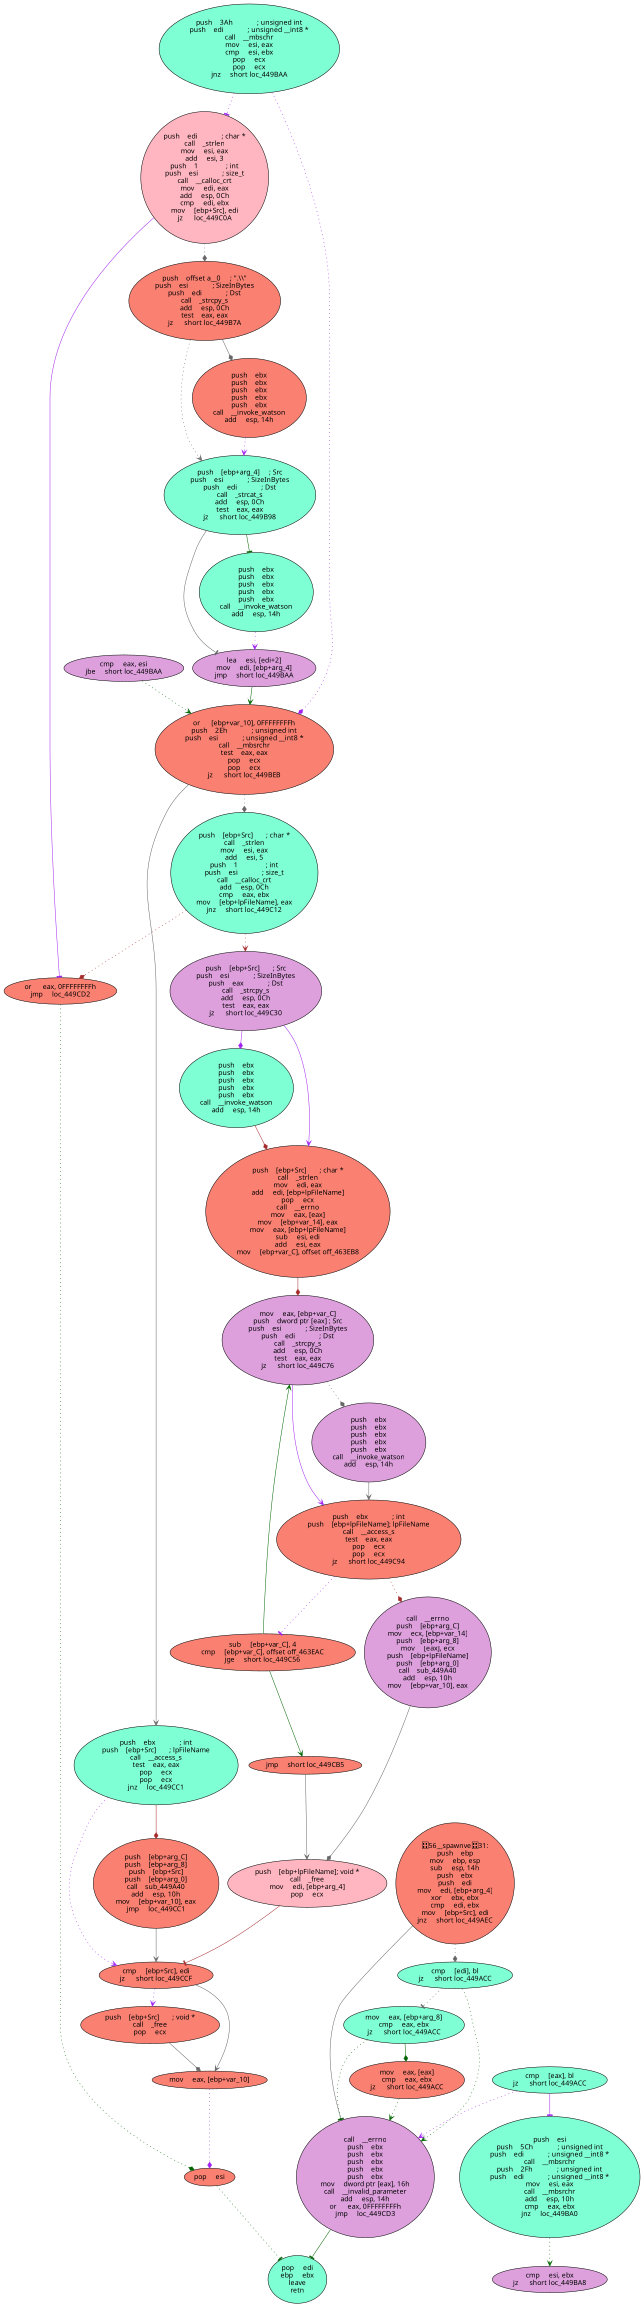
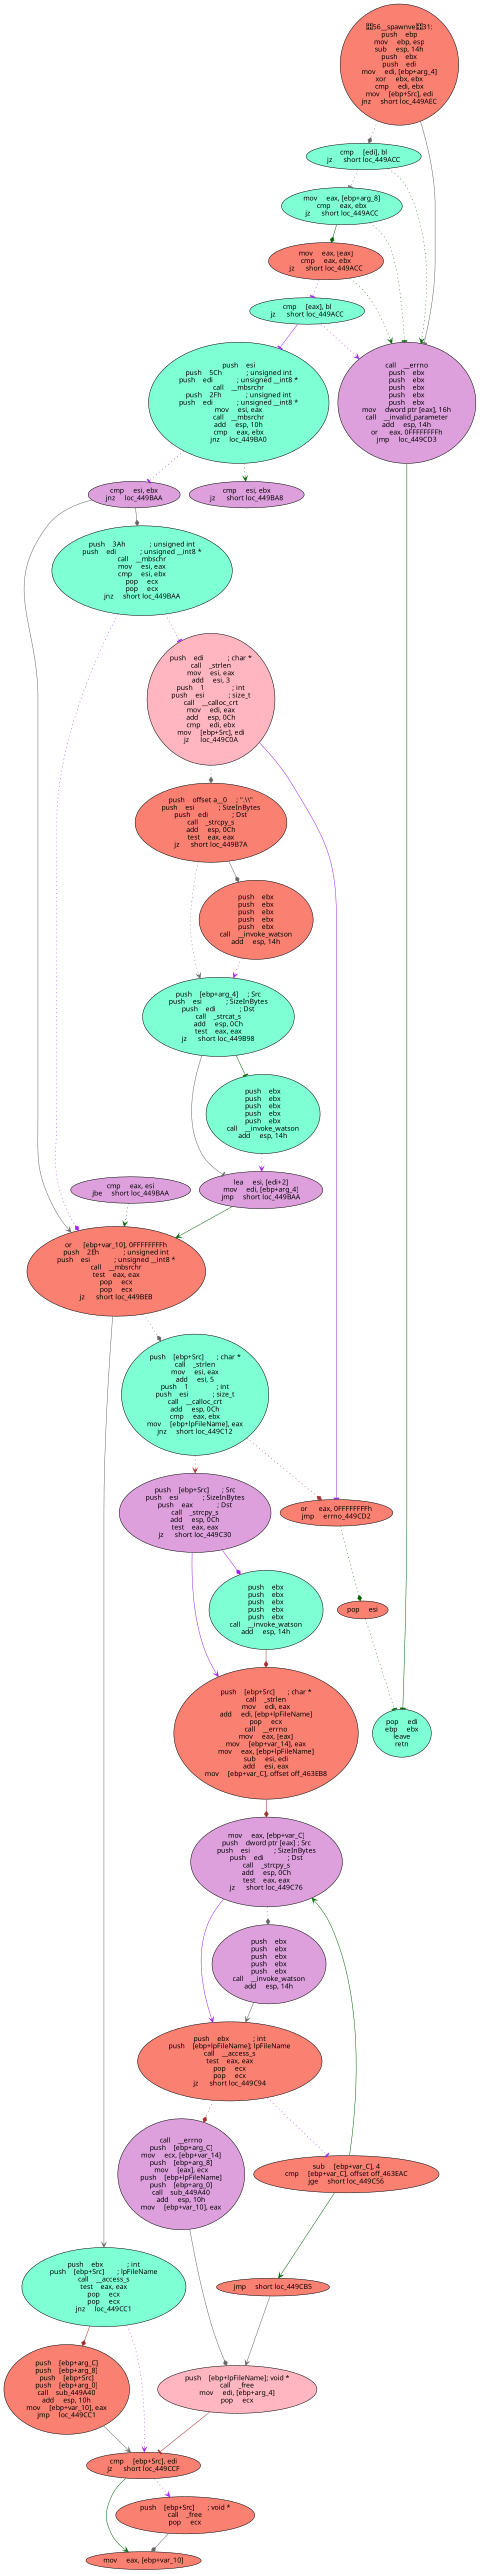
  digraph {
    fontname="Noto Sans"
    node [fillcolor=salmon fontname="Noto Sans" style=filled]
    edge [arrowhead=vee color=gray40 fontname="Noto Sans" style=solid]
    n1 [label="56__spawnve31:\npush    ebp\nmov     ebp, esp\nsub     esp, 14h\npush    ebx\npush    edi\nmov     edi, [ebp+arg_4]\nxor     ebx, ebx\ncmp     edi, ebx\nmov     [ebp+Src], edi\njnz     short loc_449AEC"]
    n2 [fillcolor=plum label="call    __errno\npush    ebx\npush    ebx\npush    ebx\npush    ebx\npush    ebx\nmov     dword ptr [eax], 16h\ncall    __invalid_parameter\nadd     esp, 14h\nor      eax, 0FFFFFFFFh\njmp     loc_449CD3"]
    n3 [fillcolor=aquamarine label="cmp     [edi], bl\njz      short loc_449ACC"]
    n4 [fillcolor=aquamarine label="pop     edi\nebp     ebx\nleave\nretn"]
    n5 [fillcolor=aquamarine label="mov     eax, [ebp+arg_8]\ncmp     eax, ebx\njz      short loc_449ACC"]
    n6 [label="mov     eax, [eax]\ncmp     eax, ebx\njz      short loc_449ACC"]
    n7 [fillcolor=aquamarine label="cmp     [eax], bl\njz      short loc_449ACC"]
    n8 [fillcolor=aquamarine label="push    esi\npush    5Ch             ; unsigned int\npush    edi             ; unsigned __int8 *\ncall    __mbsrchr\npush    2Fh             ; unsigned int\npush    edi             ; unsigned __int8 *\nmov     esi, eax\ncall    __mbsrchr\nadd     esp, 10h\ncmp     eax, ebx\njnz     loc_449BA0"]
+   n9 [fillcolor=plum label="cmp     esi, ebx\njnz     loc_449BAA"]
    n10 [fillcolor=plum label="cmp     esi, ebx\njz      short loc_449BA8"]
    n11 [fillcolor=aquamarine label="push    3Ah             ; unsigned int\npush    edi             ; unsigned __int8 *\ncall    __mbschr\nmov     esi, eax\ncmp     esi, ebx\npop     ecx\npop     ecx\njnz     short loc_449BAA"]
    n12 [label="or      [ebp+var_10], 0FFFFFFFFh\npush    2Eh             ; unsigned int\npush    esi             ; unsigned __int8 *\ncall    __mbsrchr\ntest    eax, eax\npop     ecx\npop     ecx\njz      short loc_449BEB"]
    n13 [fillcolor=lightpink label="push    edi             ; char *\ncall    _strlen\nmov     esi, eax\nadd     esi, 3\npush    1               ; int\npush    esi             ; size_t\ncall    __calloc_crt\nmov     edi, eax\nadd     esp, 0Ch\ncmp     edi, ebx\nmov     [ebp+Src], edi\njz      loc_449C0A"]
    n14 [fillcolor=aquamarine label="push    ebx             ; int\npush    [ebp+Src]       ; lpFileName\ncall    __access_s\ntest    eax, eax\npop     ecx\npop     ecx\njnz     loc_449CC1"]
    n15 [fillcolor=aquamarine label="push    [ebp+Src]       ; char *\ncall    _strlen\nmov     esi, eax\nadd     esi, 5\npush    1               ; int\npush    esi             ; size_t\ncall    __calloc_crt\nadd     esp, 0Ch\ncmp     eax, ebx\nmov     [ebp+lpFileName], eax\njnz     short loc_449C12"]
    n16 [label="push    offset a__0     ; \".\\\\\"\npush    esi             ; SizeInBytes\npush    edi             ; Dst\ncall    _strcpy_s\nadd     esp, 0Ch\ntest    eax, eax\njz      short loc_449B7A"]
-   n17 [label="or      eax, 0FFFFFFFFh\njmp     loc_449CD2"]
+   n17 [label="or      eax, 0FFFFFFFFh\njmp     errno_449CD2"]
    n18 [label="push    ebx\npush    ebx\npush    ebx\npush    ebx\npush    ebx\ncall    __invoke_watson\nadd     esp, 14h"]
    n19 [fillcolor=aquamarine label="push    [ebp+arg_4]     ; Src\npush    esi             ; SizeInBytes\npush    edi             ; Dst\ncall    _strcat_s\nadd     esp, 0Ch\ntest    eax, eax\njz      short loc_449B98"]
    n20 [label="pop     esi"]
    n21 [fillcolor=aquamarine label="push    ebx\npush    ebx\npush    ebx\npush    ebx\npush    ebx\ncall    __invoke_watson\nadd     esp, 14h"]
    n22 [fillcolor=plum label="lea     esi, [edi+2]\nmov     edi, [ebp+arg_4]\njmp     short loc_449BAA"]
    n23 [fillcolor=plum label="cmp     eax, esi\njbe     short loc_449BAA"]
    n24 [label="push    [ebp+arg_C]\npush    [ebp+arg_8]\npush    [ebp+Src]\npush    [ebp+arg_0]\ncall    sub_449A40\nadd     esp, 10h\nmov     [ebp+var_10], eax\njmp     loc_449CC1"]
    n25 [label="cmp     [ebp+Src], edi\njz      short loc_449CCF"]
    n26 [fillcolor=plum label="push    [ebp+Src]       ; Src\npush    esi             ; SizeInBytes\npush    eax             ; Dst\ncall    _strcpy_s\nadd     esp, 0Ch\ntest    eax, eax\njz      short loc_449C30"]
    n27 [label="push    [ebp+Src]       ; void *\ncall    _free\npop     ecx"]
    n28 [label="mov     eax, [ebp+var_10]"]
    n29 [fillcolor=aquamarine label="push    ebx\npush    ebx\npush    ebx\npush    ebx\npush    ebx\ncall    __invoke_watson\nadd     esp, 14h"]
    n30 [label="push    [ebp+Src]       ; char *\ncall    _strlen\nmov     edi, eax\nadd     edi, [ebp+lpFileName]\npop     ecx\ncall    __errno\nmov     eax, [eax]\nmov     [ebp+var_14], eax\nmov     eax, [ebp+lpFileName]\nsub     esi, edi\nadd     esi, eax\nmov     [ebp+var_C], offset off_463EB8"]
    n31 [fillcolor=plum label="mov     eax, [ebp+var_C]\npush    dword ptr [eax] ; Src\npush    esi             ; SizeInBytes\npush    edi             ; Dst\ncall    _strcpy_s\nadd     esp, 0Ch\ntest    eax, eax\njz      short loc_449C76"]
    n32 [fillcolor=plum label="push    ebx\npush    ebx\npush    ebx\npush    ebx\npush    ebx\ncall    __invoke_watson\nadd     esp, 14h"]
    n33 [label="push    ebx             ; int\npush    [ebp+lpFileName]; lpFileName\ncall    __access_s\ntest    eax, eax\npop     ecx\npop     ecx\njz      short loc_449C94"]
    n34 [label="sub     [ebp+var_C], 4\ncmp     [ebp+var_C], offset off_463EAC\njge     short loc_449C56"]
    n35 [fillcolor=plum label="call    __errno\npush    [ebp+arg_C]\nmov     ecx, [ebp+var_14]\npush    [ebp+arg_8]\nmov     [eax], ecx\npush    [ebp+lpFileName]\npush    [ebp+arg_0]\ncall    sub_449A40\nadd     esp, 10h\nmov     [ebp+var_10], eax"]
    n36 [label="jmp     short loc_449CB5"]
    n37 [fillcolor=lightpink label="push    [ebp+lpFileName]; void *\ncall    _free\nmov     edi, [ebp+arg_4]\npop     ecx"]
    n1 -> n2 [arrowhead=tee]
    n1 -> n3 [arrowhead=diamond style=dotted]
    n2 -> n4 [arrowhead=tee color=darkgreen]
    n3 -> n2 [color=darkgreen style=dotted]
    n3 -> n5 [arrowhead=tee style=dotted]
    n5 -> n2 [arrowhead=tee color=darkgreen style=dotted]
    n5 -> n6 [arrowhead=diamond color=darkgreen]
    n6 -> n2 [color=darkgreen style=dotted]
+   n6 -> n7 [arrowhead=tee color=purple style=dotted]
    n7 -> n2 [color=purple style=dotted]
    n7 -> n8 [arrowhead=tee color=purple]
+   n8 -> n9 [arrowhead=tee color=purple style=dotted]
    n8 -> n10 [color=darkgreen style=dotted]
+   n9 -> n11 [arrowhead=diamond]
+   n9 -> n12
    n11 -> n12 [arrowhead=diamond color=purple style=dotted]
    n11 -> n13 [arrowhead=tee color=purple style=dotted]
    n12 -> n14
    n12 -> n15 [arrowhead=diamond style=dotted]
    n13 -> n16 [arrowhead=diamond style=dotted]
    n13 -> n17 [arrowhead=tee color=purple]
    n14 -> n24 [arrowhead=diamond color=brown]
    n14 -> n25 [color=purple style=dotted]
    n15 -> n17 [arrowhead=diamond color=brown style=dotted]
    n15 -> n26 [color=brown style=dotted]
    n16 -> n18 [arrowhead=diamond]
    n16 -> n19 [style=dotted]
    n17 -> n20 [arrowhead=diamond color=darkgreen style=dotted]
    n18 -> n19 [color=purple style=dotted]
    n19 -> n21 [arrowhead=tee color=darkgreen]
    n19 -> n22 [arrowhead=tee]
    n20 -> n4 [arrowhead=tee color=darkgreen style=dotted]
    n21 -> n22 [color=purple style=dotted]
    n22 -> n12 [color=darkgreen]
    n23 -> n12 [color=darkgreen style=dotted]
    n24 -> n25
    n25 -> n27 [color=purple style=dotted]
-   n25 -> n28
+   n25 -> n28 [color=darkgreen]
    n26 -> n29 [arrowhead=diamond color=purple]
    n26 -> n30 [color=purple]
    n27 -> n28 [arrowhead=diamond]
-   n28 -> n20 [arrowhead=diamond color=purple style=dotted]
    n29 -> n30 [arrowhead=diamond color=brown]
    n30 -> n31 [arrowhead=diamond color=brown]
    n31 -> n32 [arrowhead=diamond style=dotted]
    n31 -> n33 [color=purple]
    n32 -> n33
    n33 -> n34 [arrowhead=tee color=purple style=dotted]
    n33 -> n35 [arrowhead=diamond color=brown style=dotted]
    n34 -> n31 [color=darkgreen]
    n34 -> n36 [color=darkgreen]
    n35 -> n37 [arrowhead=diamond]
    n36 -> n37
    n37 -> n25 [arrowhead=tee color=brown]
  }
